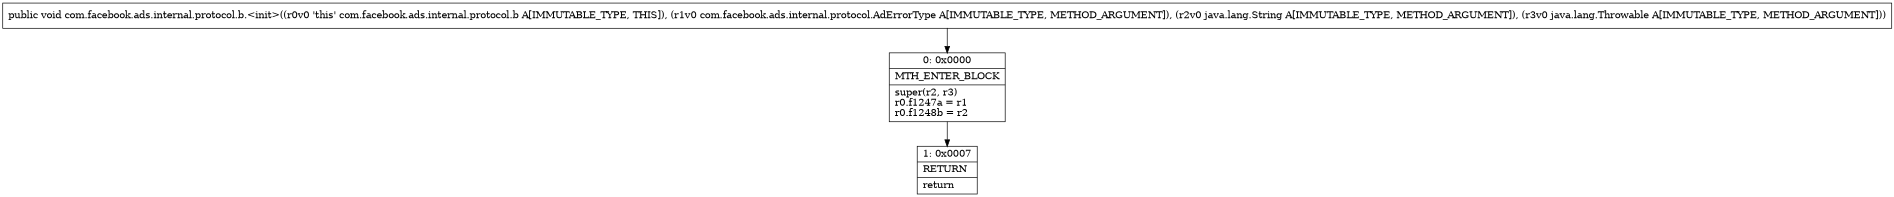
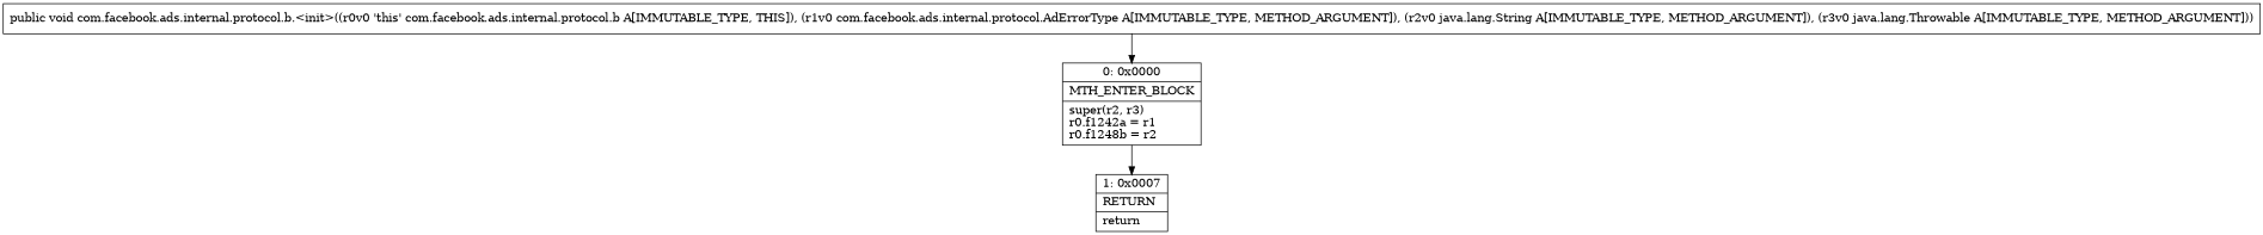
  digraph {
    fontname="DejaVu Serif"
    node [shape=record fontname="DejaVu Serif"]
    edge [fontname="DejaVu Serif"]
-   n1 [label="{0\:\ 0x0000|MTH_ENTER_BLOCK\l|super(r2, r3)\lr0.f1247a = r1\lr0.f1248b = r2\l}"]
+   n1 [label="{0\:\ 0x0000|MTH_ENTER_BLOCK\l|super(r2, r3)\lr0.f1242a = r1\lr0.f1248b = r2\l}"]
    n2 [label="{1\:\ 0x0007|RETURN\l|return\l}"]
    n3 [label="{public void com.facebook.ads.internal.protocol.b.\<init\>((r0v0 'this' com.facebook.ads.internal.protocol.b A[IMMUTABLE_TYPE, THIS]), (r1v0 com.facebook.ads.internal.protocol.AdErrorType A[IMMUTABLE_TYPE, METHOD_ARGUMENT]), (r2v0 java.lang.String A[IMMUTABLE_TYPE, METHOD_ARGUMENT]), (r3v0 java.lang.Throwable A[IMMUTABLE_TYPE, METHOD_ARGUMENT])) }"]
    n1 -> n2
    n3 -> n1
  }
